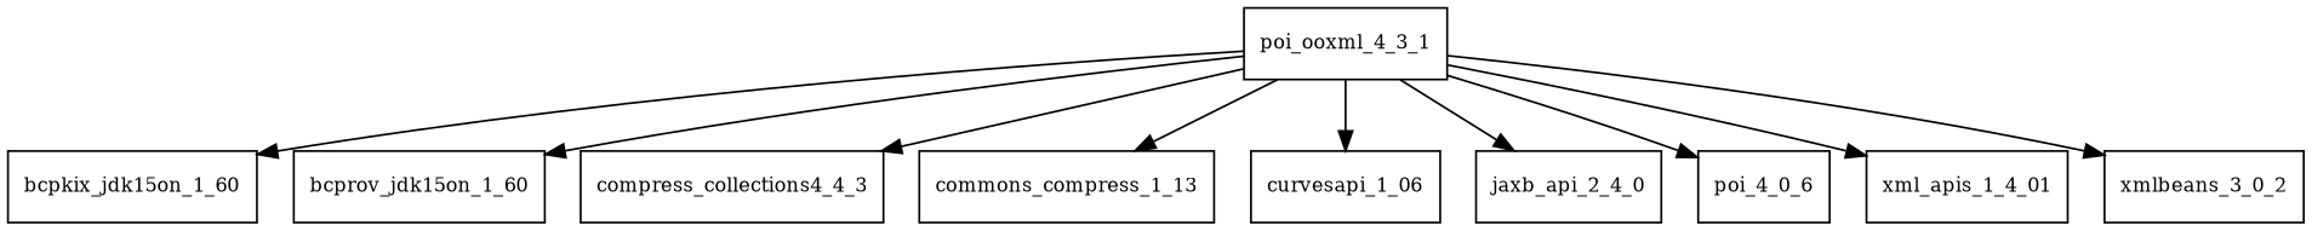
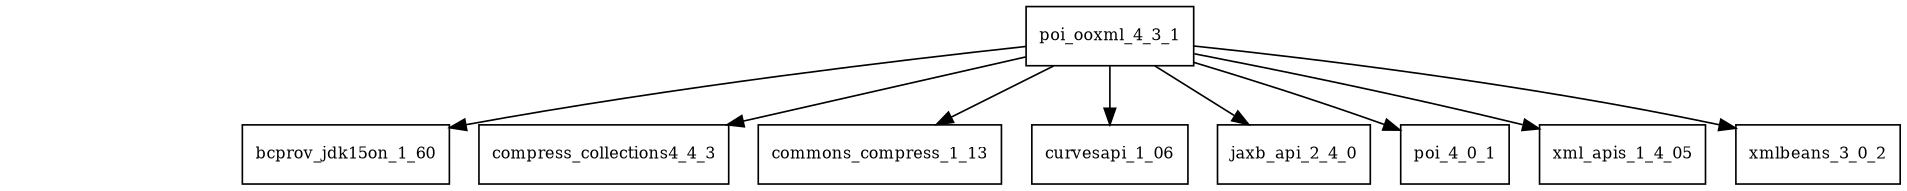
  digraph {
    node [fontsize=10.0 shape=box]
    n1 [label=poi_ooxml_4_3_1]
-   bcpkix_jdk15on_1_60
    bcprov_jdk15on_1_60
    n4 [label=compress_collections4_4_3]
    n5 [label=commons_compress_1_13]
    curvesapi_1_06
    jaxb_api_2_4_0
-   poi_4_0_1 [label=poi_4_0_6]
-   xml_apis_1_4_01
+   poi_4_0_1
+   xml_apis_1_4_01 [label=xml_apis_1_4_05]
    xmlbeans_3_0_2
-   n1 -> bcpkix_jdk15on_1_60
    n1 -> bcprov_jdk15on_1_60
    n1 -> n4
    n1 -> n5
    n1 -> curvesapi_1_06
    n1 -> jaxb_api_2_4_0
    n1 -> poi_4_0_1
    n1 -> xml_apis_1_4_01
    n1 -> xmlbeans_3_0_2
  }
